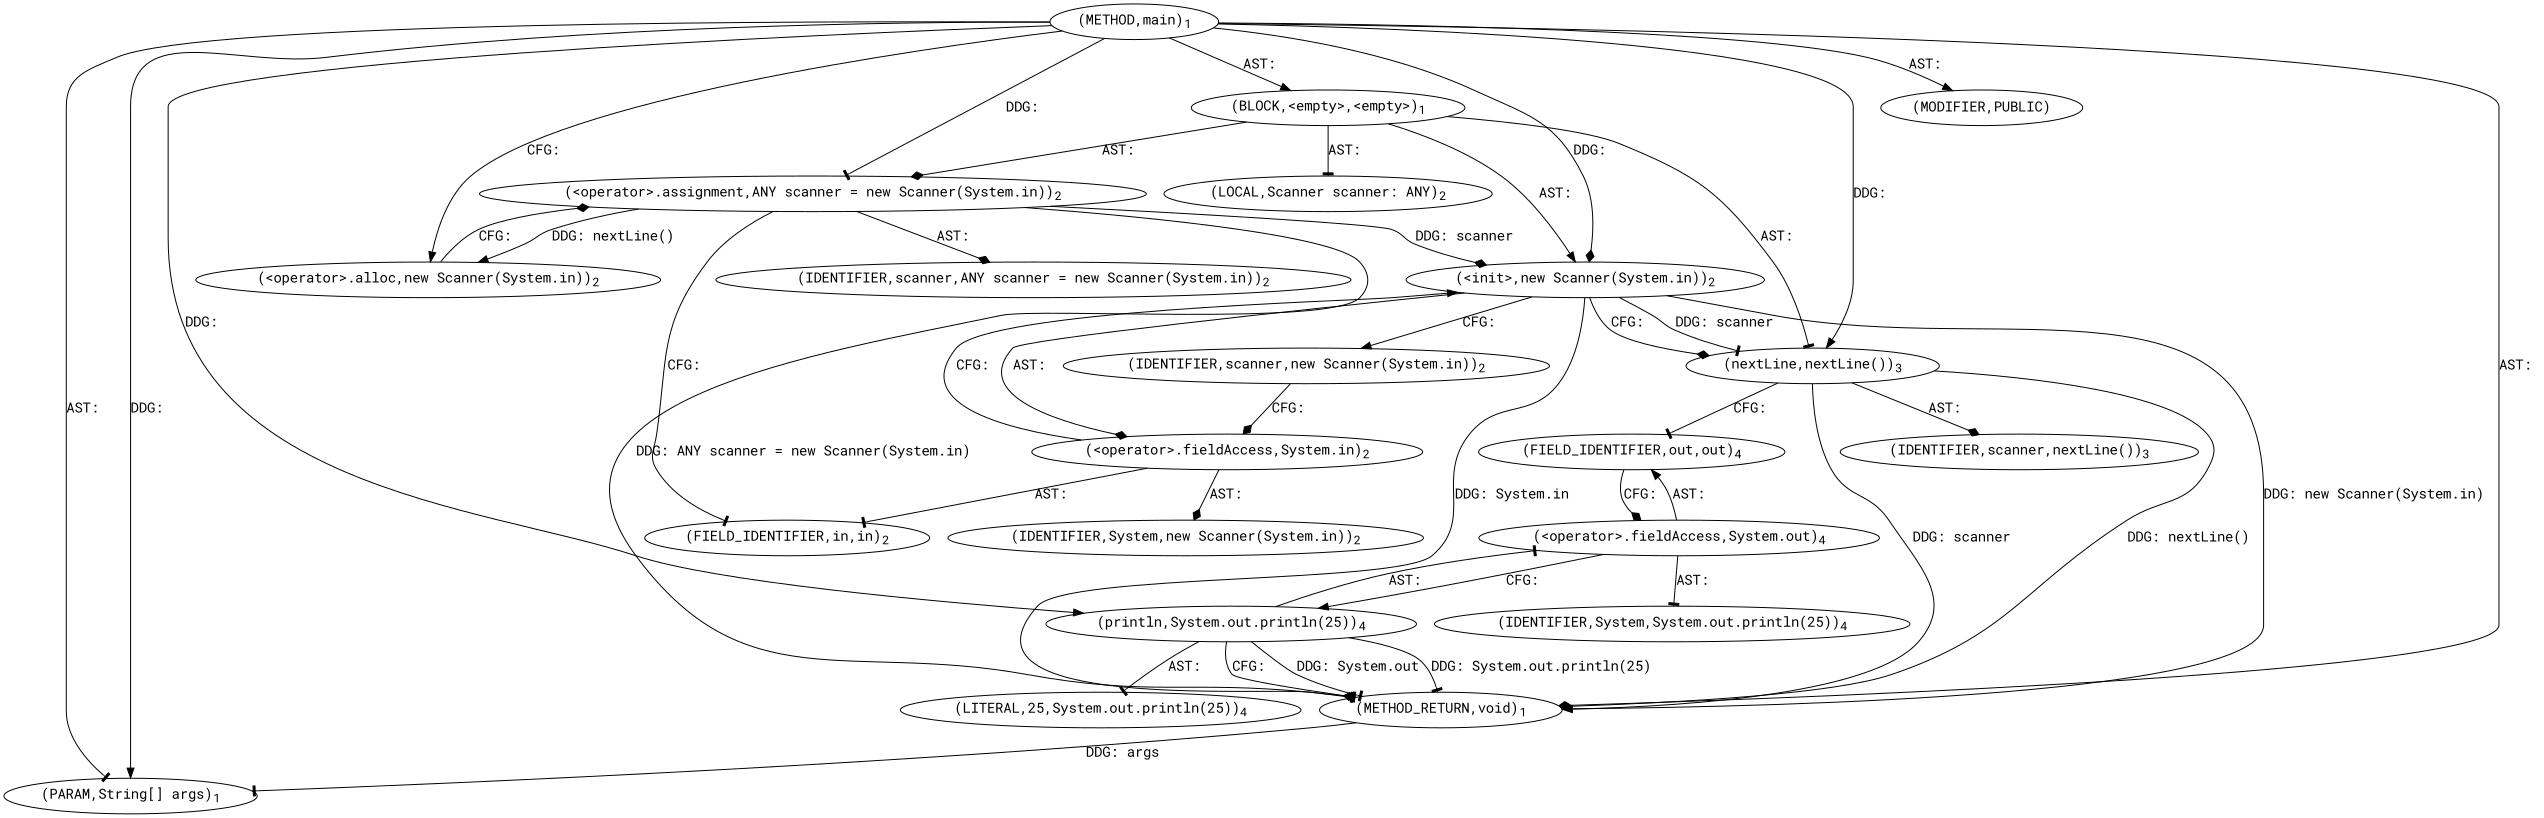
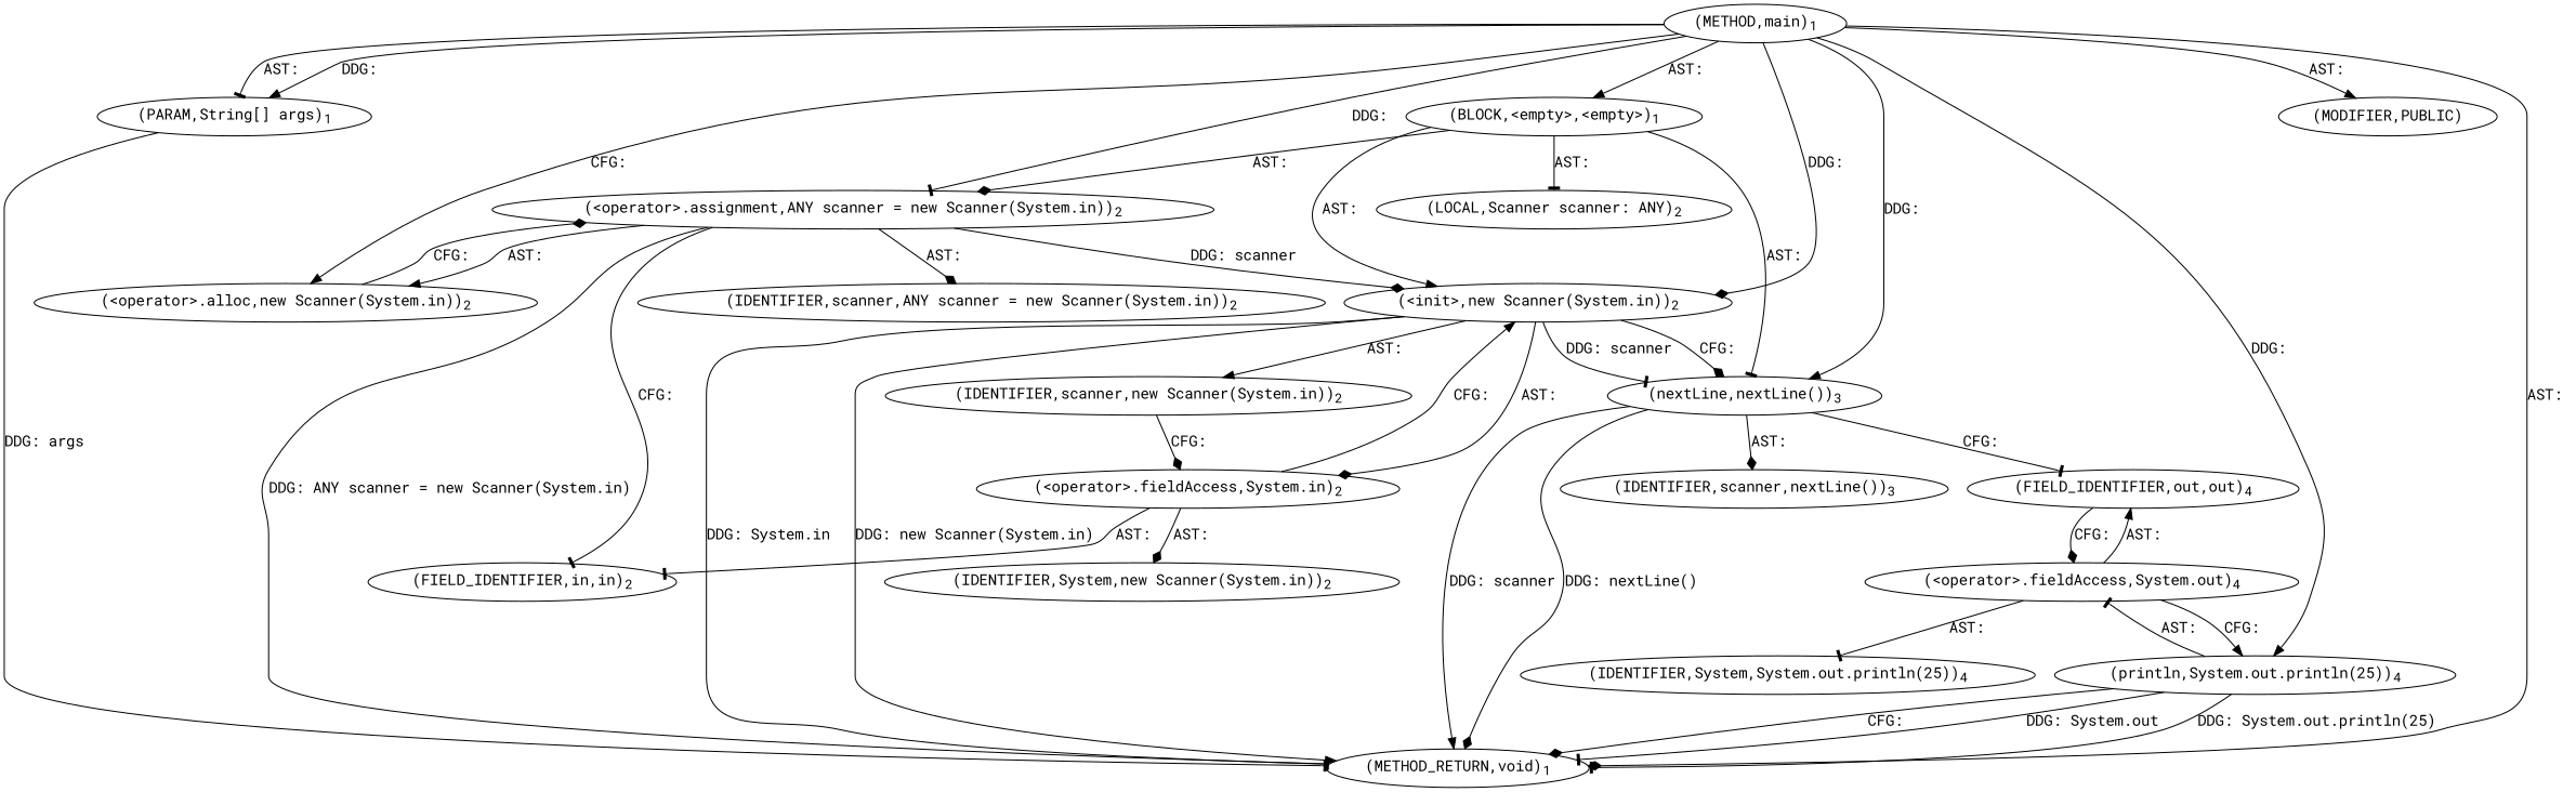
  digraph {
    fontname="Roboto Mono"
    node [fontname="Roboto Mono"]
    edge [arrowhead=tee fontname="Roboto Mono"]
    n1 [label=<(METHOD,main)<SUB>1</SUB>>]
    n2 [label=<(PARAM,String[] args)<SUB>1</SUB>>]
    n3 [label=<(BLOCK,&lt;empty&gt;,&lt;empty&gt;)<SUB>1</SUB>>]
    n4 [label=<(&lt;operator&gt;.assignment,ANY scanner = new Scanner(System.in))<SUB>2</SUB>>]
    n5 [label=<(&lt;operator&gt;.alloc,new Scanner(System.in))<SUB>2</SUB>>]
    n6 [label=<(&lt;init&gt;,new Scanner(System.in))<SUB>2</SUB>>]
    n7 [label=<(nextLine,nextLine())<SUB>3</SUB>>]
    n8 [label=<(println,System.out.println(25))<SUB>4</SUB>>]
    n9 [label=<(MODIFIER,PUBLIC)>]
    n10 [label=<(METHOD_RETURN,void)<SUB>1</SUB>>]
    n11 [label=<(LOCAL,Scanner scanner: ANY)<SUB>2</SUB>>]
    n12 [label=<(IDENTIFIER,scanner,ANY scanner = new Scanner(System.in))<SUB>2</SUB>>]
    n13 [label=<(FIELD_IDENTIFIER,in,in)<SUB>2</SUB>>]
    n14 [label=<(IDENTIFIER,scanner,new Scanner(System.in))<SUB>2</SUB>>]
    n15 [label=<(&lt;operator&gt;.fieldAccess,System.in)<SUB>2</SUB>>]
    n16 [label=<(IDENTIFIER,scanner,nextLine())<SUB>3</SUB>>]
    n17 [label=<(FIELD_IDENTIFIER,out,out)<SUB>4</SUB>>]
    n18 [label=<(&lt;operator&gt;.fieldAccess,System.out)<SUB>4</SUB>>]
-   n19 [label=<(LITERAL,25,System.out.println(25))<SUB>4</SUB>>]
    n20 [label=<(IDENTIFIER,System,new Scanner(System.in))<SUB>2</SUB>>]
    n21 [label=<(IDENTIFIER,System,System.out.println(25))<SUB>4</SUB>>]
    n1 -> n2 [label="AST: "]
    n1 -> n2 [arrowhead=normal label="DDG: "]
    n1 -> n3 [arrowhead=normal label="AST: "]
    n1 -> n4 [label="DDG: "]
    n1 -> n5 [arrowhead=normal label="CFG: "]
    n1 -> n6 [arrowhead=diamond label="DDG: "]
    n1 -> n7 [arrowhead=normal label="DDG: "]
    n1 -> n8 [arrowhead=normal label="DDG: "]
    n1 -> n9 [arrowhead=normal label="AST: "]
    n1 -> n10 [arrowhead=diamond label="AST: "]
-   n10 -> n2 [label="DDG: args"]
+   n2 -> n10 [label="DDG: args"]
    n3 -> n4 [arrowhead=diamond label="AST: "]
    n3 -> n6 [arrowhead=normal label="AST: "]
    n3 -> n7 [label="AST: "]
    n3 -> n11 [label="AST: "]
-   n4 -> n5 [arrowhead=normal label="DDG: nextLine()"]
+   n4 -> n5 [arrowhead=normal label="AST: "]
    n4 -> n6 [arrowhead=diamond label="DDG: scanner"]
    n4 -> n10 [label="DDG: ANY scanner = new Scanner(System.in)"]
    n4 -> n12 [arrowhead=diamond label="AST: "]
    n4 -> n13 [label="CFG: "]
    n5 -> n4 [arrowhead=diamond label="CFG: "]
    n6 -> n7 [arrowhead=diamond label="CFG: "]
    n6 -> n7 [label="DDG: scanner"]
    n6 -> n10 [label="DDG: System.in"]
    n6 -> n10 [arrowhead=normal label="DDG: new Scanner(System.in)"]
-   n6 -> n14 [arrowhead=normal label="CFG: "]
+   n6 -> n14 [arrowhead=normal label="AST: "]
    n6 -> n15 [arrowhead=diamond label="AST: "]
    n7 -> n10 [arrowhead=normal label="DDG: scanner"]
    n7 -> n10 [arrowhead=diamond label="DDG: nextLine()"]
    n7 -> n16 [arrowhead=diamond label="AST: "]
    n7 -> n17 [label="CFG: "]
    n8 -> n10 [arrowhead=diamond label="CFG: "]
    n8 -> n10 [label="DDG: System.out"]
    n8 -> n10 [label="DDG: System.out.println(25)"]
    n8 -> n18 [label="AST: "]
-   n8 -> n19 [label="AST: "]
    n14 -> n15 [arrowhead=diamond label="CFG: "]
    n15 -> n6 [arrowhead=normal label="CFG: "]
    n15 -> n13 [label="AST: "]
    n15 -> n20 [arrowhead=diamond label="AST: "]
    n17 -> n18 [arrowhead=diamond label="CFG: "]
    n18 -> n8 [arrowhead=normal label="CFG: "]
    n18 -> n17 [arrowhead=normal label="AST: "]
    n18 -> n21 [label="AST: "]
  }
